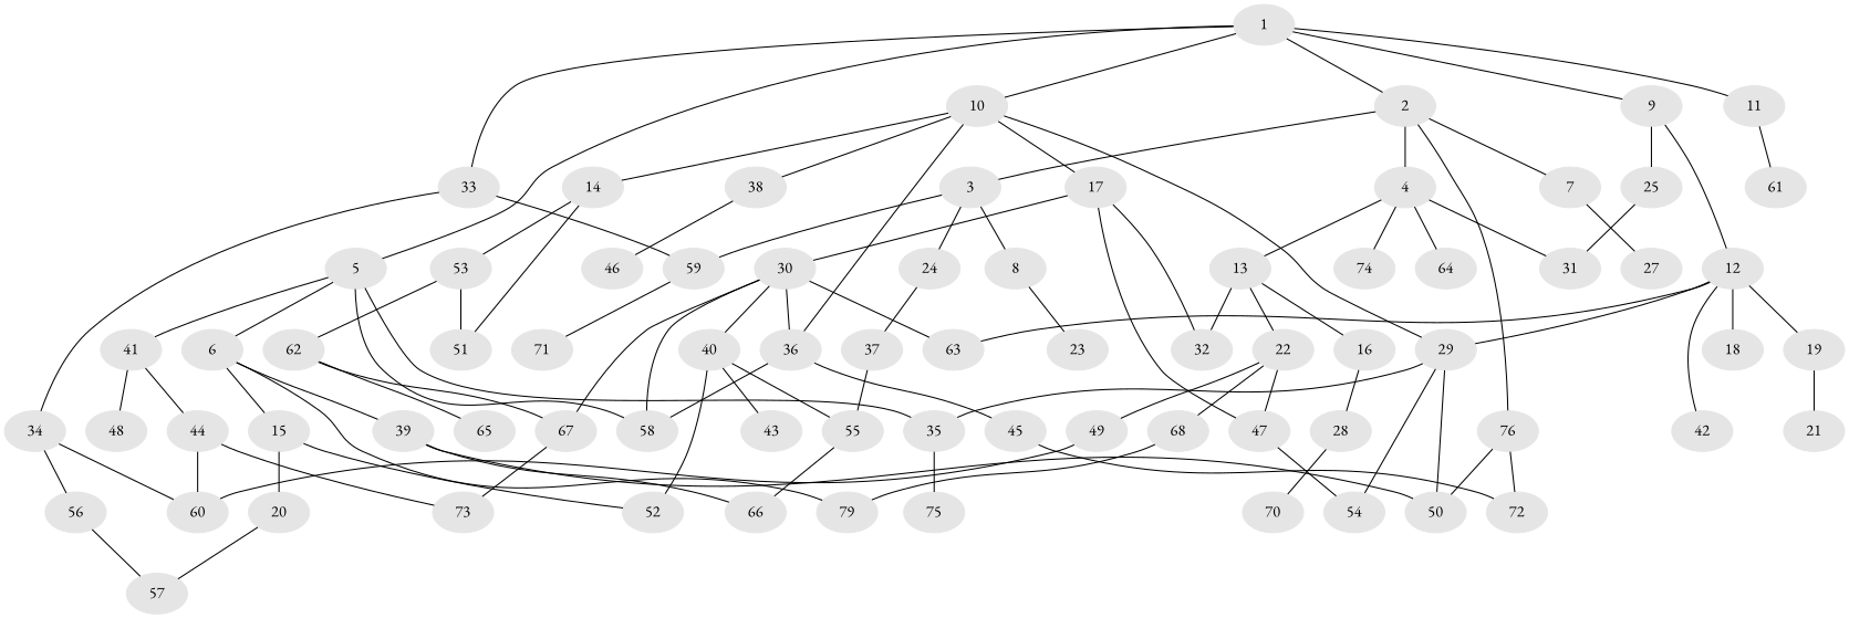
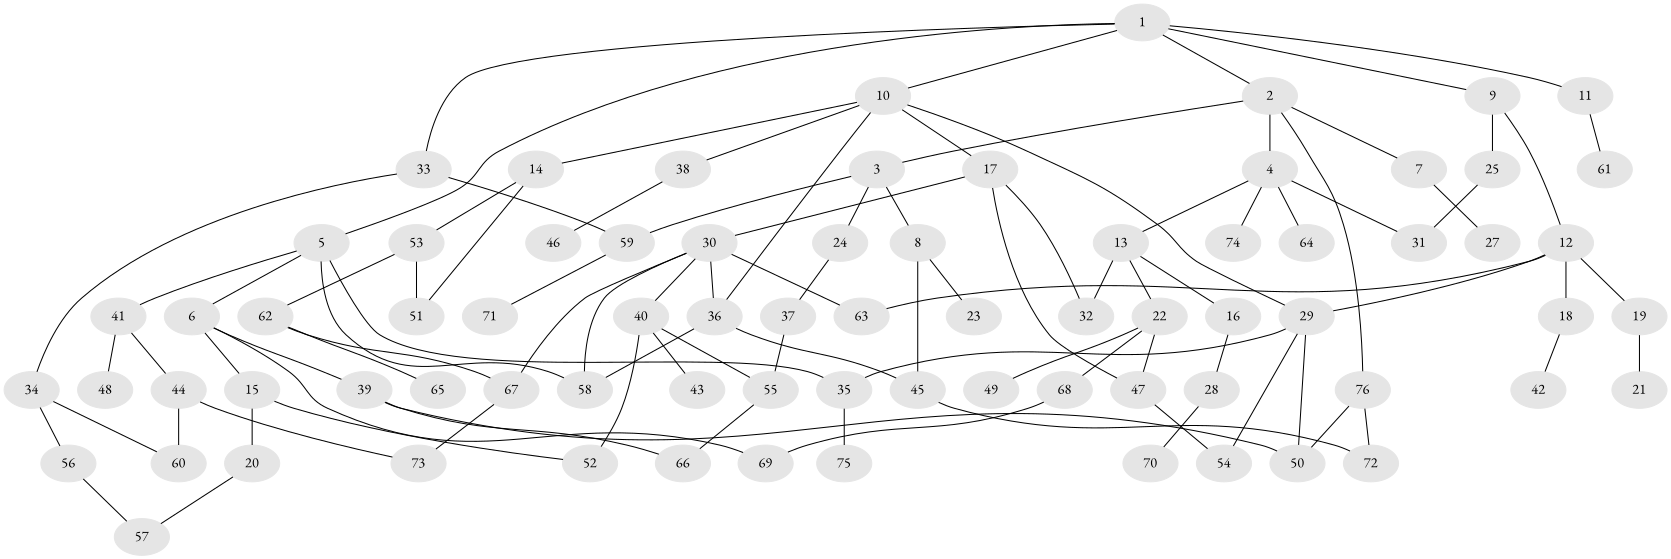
  graph {
    fontname="EB Garamond"
    node [color=gray90 fontname="EB Garamond" style=filled]
    edge [fontname="EB Garamond"]
    1
    2
    5
    9
    10
    11
    33
    3
    4
    7
    n11 [label=76]
    6
    35
    41
    58
    12
    25
    14
    17
    29
    36
    38
    61
    59
    34
    8
    24
    13
    31
    64
    74
    27
    50
    72
    23
    45
    37
    71
    16
    22
    32
    15
    39
-   69 [label=79]
+   69
    75
    44
    48
    20
    52
    66
    18
    19
    63
    30
    40
    67
    51
    53
    47
    54
    46
    42
    21
    28
    49
    68
    62
    57
    70
    60
    55
    43
    73
    56
    65
    1 -- 2
    1 -- 5
    1 -- 9
    1 -- 10
    1 -- 11
    1 -- 33
    2 -- 3
    2 -- 4
    2 -- 7
    2 -- n11
    5 -- 6
    5 -- 35
    5 -- 41
    5 -- 58
    9 -- 12
    9 -- 25
    10 -- 14
    10 -- 17
    10 -- 29
    10 -- 36
    10 -- 38
    11 -- 61
    33 -- 59
    33 -- 34
    3 -- 59
    3 -- 8
    3 -- 24
    4 -- 13
    4 -- 31
    4 -- 64
    4 -- 74
    7 -- 27
    n11 -- 50
    n11 -- 72
    6 -- 15
    6 -- 39
    6 -- 69
    35 -- 75
    41 -- 44
    41 -- 48
    12 -- 29
    12 -- 18
    12 -- 19
    12 -- 63
    25 -- 31
    14 -- 51
    14 -- 53
    17 -- 32
    17 -- 30
    17 -- 47
    29 -- 35
    29 -- 50
    29 -- 54
    36 -- 58
    36 -- 45
    38 -- 46
    59 -- 71
    34 -- 60
    34 -- 56
    8 -- 23
+   8 -- 45
    24 -- 37
    13 -- 16
    13 -- 22
    13 -- 32
    45 -- 72
    37 -- 55
    16 -- 28
    22 -- 47
    22 -- 49
    22 -- 68
    15 -- 20
    15 -- 52
    39 -- 50
    39 -- 66
    44 -- 60
    44 -- 73
    20 -- 57
-   12 -- 42
+   18 -- 42
    19 -- 21
    30 -- 58
    30 -- 36
    30 -- 63
    30 -- 40
    30 -- 67
    40 -- 52
    40 -- 55
    40 -- 43
    67 -- 73
    53 -- 51
    53 -- 62
    47 -- 54
    28 -- 70
-   49 -- 60
    68 -- 69
    62 -- 67
    62 -- 65
    55 -- 66
    56 -- 57
  }
